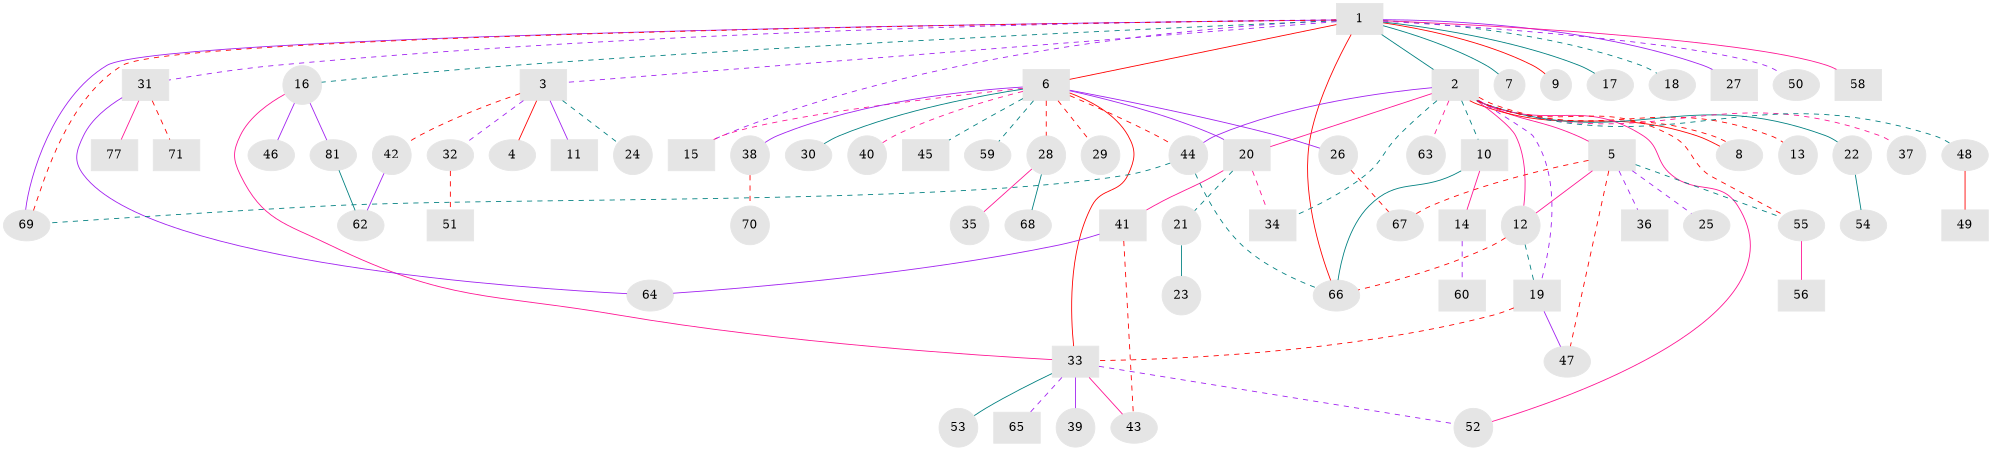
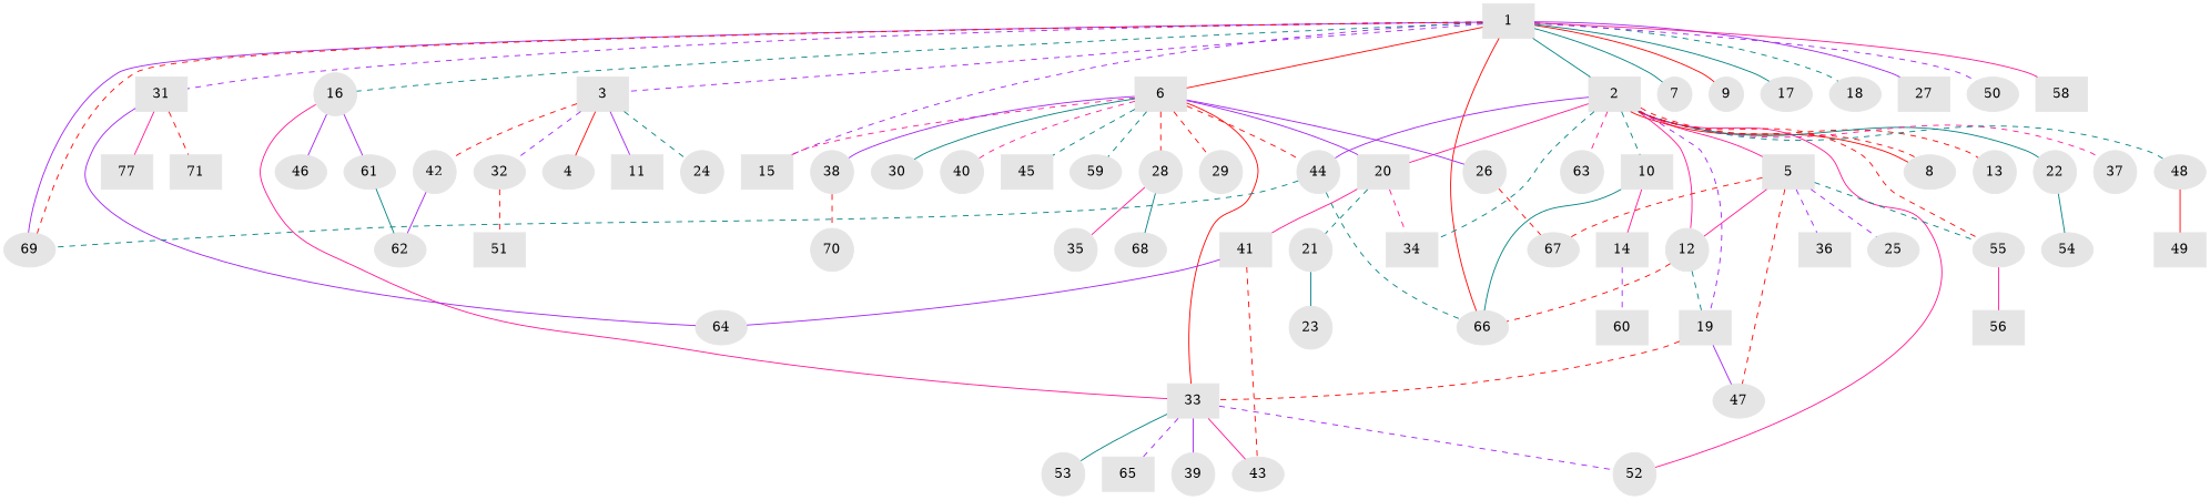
  graph {
    node [color=gray90 shape=box style=filled]
    edge [color=purple style=dashed]
    1
    2
    3
    6
    7 [shape=circle]
    9 [shape=circle]
    15
    16 [shape=circle]
    17 [shape=ellipse]
    18 [shape=ellipse]
    27
    31
    50 [shape=ellipse]
    58
    66 [shape=ellipse]
    69 [shape=ellipse]
    5
    8 [shape=ellipse]
    10
    12 [shape=circle]
    13 [shape=circle]
    19
    20
    22 [shape=circle]
    34
    37 [shape=circle]
    44 [shape=circle]
    48 [shape=ellipse]
    52 [shape=circle]
    55 [shape=ellipse]
    63 [shape=circle]
    4 [shape=ellipse]
    11
    24 [shape=circle]
    32 [shape=ellipse]
    42 [shape=circle]
    26 [shape=circle]
    28 [shape=circle]
    29 [shape=circle]
    30 [shape=ellipse]
    33
    38 [shape=circle]
    40 [shape=circle]
    45
    59 [shape=ellipse]
    46 [shape=ellipse]
-   61 [shape=ellipse label=81]
+   61 [shape=ellipse]
    n48 [label=77]
    64 [shape=ellipse]
    71
    25 [shape=ellipse]
    36
    47 [shape=ellipse]
    67 [shape=ellipse]
    14
    21 [shape=circle]
    41
    54 [shape=ellipse]
    49
    56
    51
    62 [shape=ellipse]
    35 [shape=circle]
    68 [shape=ellipse]
    39 [shape=circle]
    43 [shape=ellipse]
    53 [shape=circle]
    65
    70 [shape=circle]
    60
    23 [shape=circle]
    1 -- 2 [color=teal style=solid]
    1 -- 3
    1 -- 6 [color=red style=solid]
    1 -- 7 [color=teal style=solid]
    1 -- 9 [color=red style=solid]
    1 -- 15
    1 -- 16 [color=teal]
    1 -- 17 [color=teal style=solid]
    1 -- 18 [color=teal]
    1 -- 27 [style=solid]
    1 -- 31
    1 -- 50
    1 -- 58 [color=deeppink style=solid]
    1 -- 66 [color=red style=solid]
    1 -- 69 [style=solid]
    1 -- 69 [color=red]
    2 -- 5 [color=deeppink style=solid]
    2 -- 8 [color=red style=solid]
    2 -- 8 [color=red]
    2 -- 10 [color=teal]
    2 -- 12 [color=deeppink style=solid]
    2 -- 13 [color=red]
    2 -- 19
    2 -- 20 [color=deeppink style=solid]
    2 -- 22 [color=teal style=solid]
    2 -- 34 [color=teal]
    2 -- 37 [color=deeppink]
    2 -- 44 [style=solid]
    2 -- 48 [color=teal]
    2 -- 52 [color=deeppink style=solid]
    2 -- 55 [color=red]
    2 -- 63 [color=deeppink]
    3 -- 4 [color=red style=solid]
    3 -- 11 [style=solid]
    3 -- 24 [color=teal]
    3 -- 32
    3 -- 42 [color=red]
    6 -- 15 [color=deeppink]
    6 -- 20 [style=solid]
    6 -- 44 [color=red]
    6 -- 26 [style=solid]
    6 -- 28 [color=red]
    6 -- 29 [color=red]
    6 -- 30 [color=teal style=solid]
    6 -- 33 [color=red style=solid]
    6 -- 38 [style=solid]
    6 -- 40 [color=deeppink]
    6 -- 45 [color=teal]
    6 -- 59 [color=teal]
    16 -- 33 [color=deeppink style=solid]
    16 -- 46 [style=solid]
    16 -- 61 [style=solid]
    31 -- n48 [color=deeppink style=solid]
    31 -- 64 [style=solid]
    31 -- 71 [color=red]
    5 -- 12 [color=deeppink style=solid]
    5 -- 55 [color=teal]
    5 -- 25
    5 -- 36
    5 -- 47 [color=red]
    5 -- 67 [color=red]
    10 -- 66 [color=teal style=solid]
    10 -- 14 [color=deeppink style=solid]
    12 -- 66 [color=red]
    12 -- 19 [color=teal]
    19 -- 33 [color=red]
    19 -- 47 [style=solid]
    20 -- 34 [color=deeppink]
    20 -- 21 [color=teal]
    20 -- 41 [color=deeppink style=solid]
    22 -- 54 [color=teal style=solid]
    44 -- 66 [color=teal]
    44 -- 69 [color=teal]
    48 -- 49 [color=red style=solid]
    55 -- 56 [color=deeppink style=solid]
    32 -- 51 [color=red]
    42 -- 62 [style=solid]
    26 -- 67 [color=red]
    28 -- 35 [color=deeppink style=solid]
    28 -- 68 [color=teal style=solid]
    33 -- 52
    33 -- 39 [style=solid]
    33 -- 43 [color=deeppink style=solid]
    33 -- 53 [color=teal style=solid]
    33 -- 65
    38 -- 70 [color=red]
    61 -- 62 [color=teal style=solid]
    14 -- 60
    21 -- 23 [color=teal style=solid]
    41 -- 64 [style=solid]
    41 -- 43 [color=red]
  }
